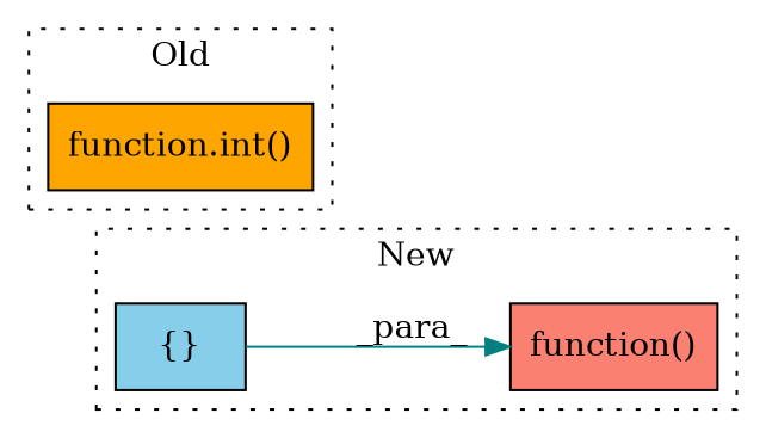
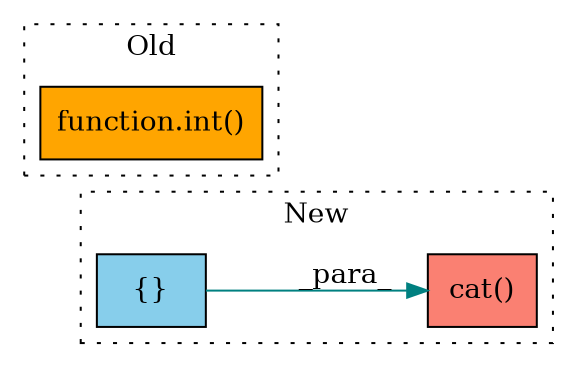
  digraph {
    rankdir=LR
    fontname="DejaVu Serif"
    node [a=75 shape=box style=filled fontname="DejaVu Serif"]
-   n1 [l="10,1" label="function()" s="14712,14725" fillcolor=salmon]
+   n1 [l="10,1" label="cat()" s="14712,14725" fillcolor=salmon]
    n2 [a=59 l="2,1" label="{}" s="14437,14437" fillcolor=skyblue]
    n3 [l="4,1" label="function.int()" s="12184,12222" fillcolor=orange]
    subgraph cluster_1 {
      label=New
      style=dotted
      n1
      n2
    }
    subgraph cluster_2 {
      label=Old
      style=dotted
      n3
    }
    n2 -> n1 [label=_para_ color=teal fontname="DejaVu Serif"]
  }
